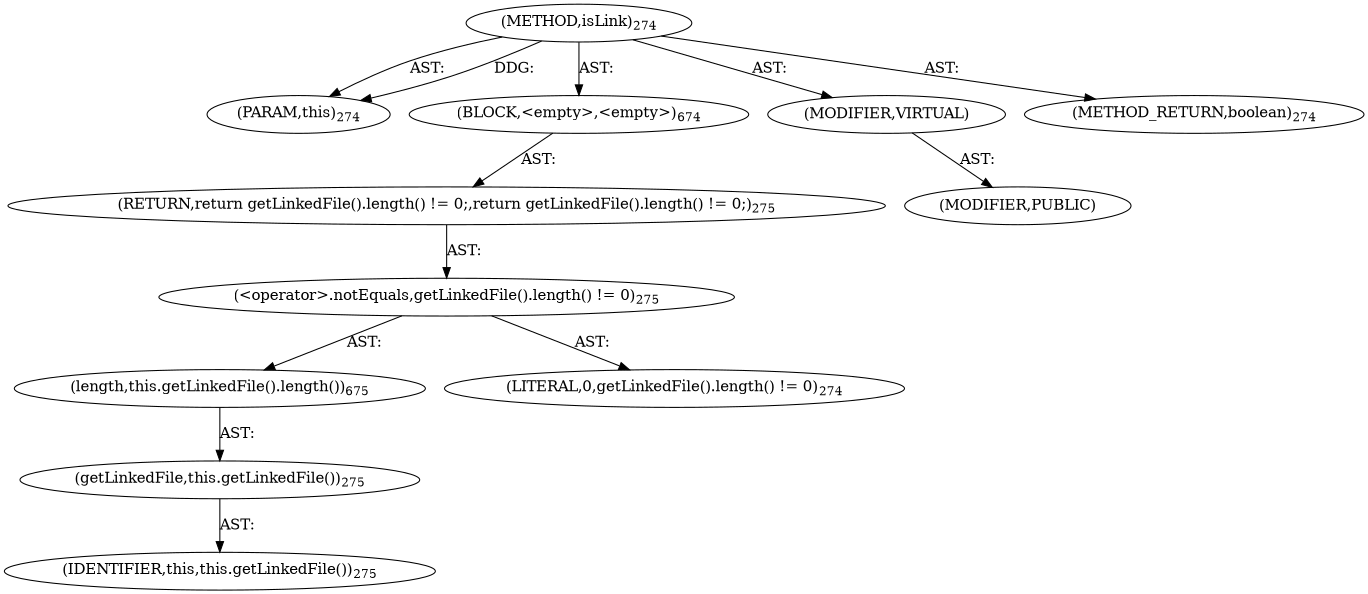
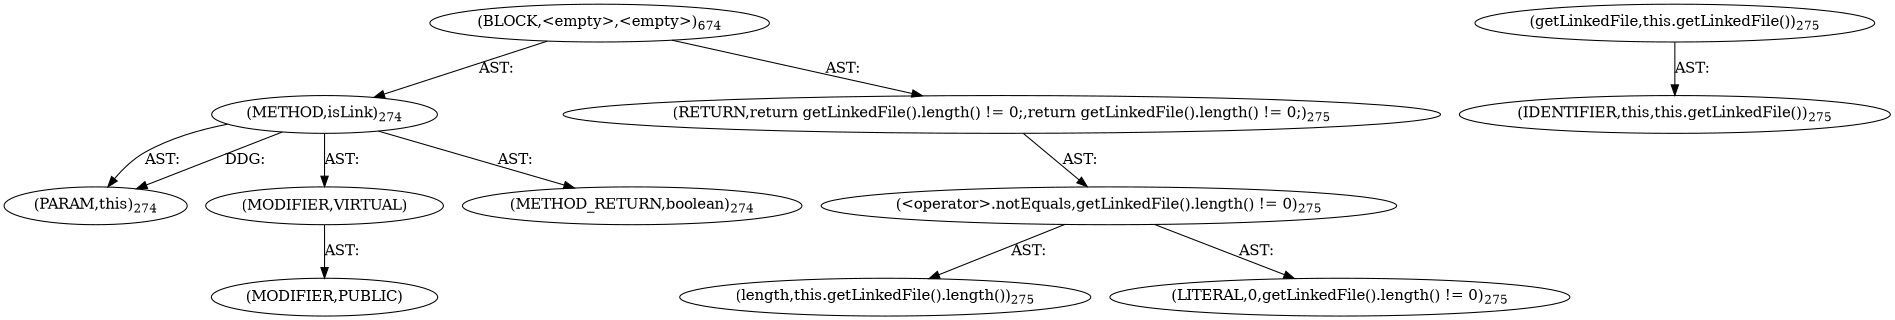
  digraph {
    n1 [label=<(METHOD,isLink)<SUB>274</SUB>>]
    n2 [label=<(PARAM,this)<SUB>274</SUB>>]
    n3 [label=<(BLOCK,&lt;empty&gt;,&lt;empty&gt;)<SUB>674</SUB>>]
    n4 [label=<(MODIFIER,VIRTUAL)>]
    n5 [label=<(METHOD_RETURN,boolean)<SUB>274</SUB>>]
    n6 [label=<(RETURN,return getLinkedFile().length() != 0;,return getLinkedFile().length() != 0;)<SUB>275</SUB>>]
    n7 [label=<(MODIFIER,PUBLIC)>]
    n8 [label=<(&lt;operator&gt;.notEquals,getLinkedFile().length() != 0)<SUB>275</SUB>>]
-   n9 [label=<(length,this.getLinkedFile().length())<SUB>675</SUB>>]
-   n10 [label=<(LITERAL,0,getLinkedFile().length() != 0)<SUB>274</SUB>>]
+   n9 [label=<(length,this.getLinkedFile().length())<SUB>275</SUB>>]
+   n10 [label=<(LITERAL,0,getLinkedFile().length() != 0)<SUB>275</SUB>>]
    n11 [label=<(getLinkedFile,this.getLinkedFile())<SUB>275</SUB>>]
    n12 [label=<(IDENTIFIER,this,this.getLinkedFile())<SUB>275</SUB>>]
    n1 -> n2 [label="AST: "]
    n1 -> n2 [label="DDG: "]
-   n1 -> n3 [label="AST: "]
+   n3 -> n1 [label="AST: "]
    n1 -> n4 [label="AST: "]
    n1 -> n5 [label="AST: "]
    n3 -> n6 [label="AST: "]
    n4 -> n7 [label="AST: "]
    n6 -> n8 [label="AST: "]
    n8 -> n9 [label="AST: "]
    n8 -> n10 [label="AST: "]
-   n9 -> n11 [label="AST: "]
    n11 -> n12 [label="AST: "]
  }
